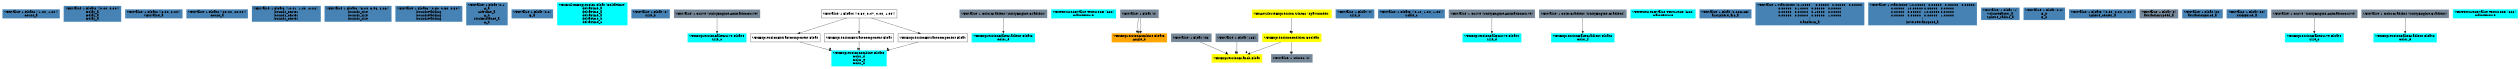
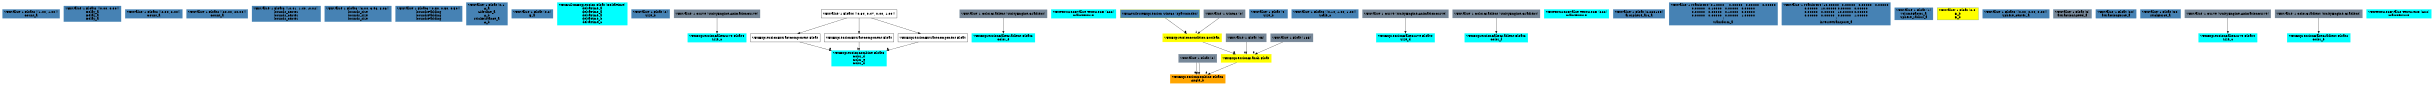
  digraph {
    node [color=steelblue shape=box style=filled]
    n1 [label="VFXValue`1 Float2 ((1.00, 1.00))\nCount_a"]
    n2 [label="VFXValue`1 Float2 ((0.00, 0.00))\nDelay_a\nDelay_a\nDelay_a"]
-   n3 [label="VFXValue`1 Float2 ((2.00, 2.00))\nVFXValue_a"]
+   n3 [label="VFXValue`1 Float2 ((2.00, 2.00))\nCount_a"]
    n4 [label="VFXValue`1 Float2 ((20.00, 20.00))\nCount_a"]
    n5 [label="VFXValue`1 Float3 ((-0.01, 1.40, -0.02))\nbounds_center\nbounds_center\nbounds_center"]
    n6 [label="VFXValue`1 Float3 ((3.00, 3.96, 3.06))\nbounds_size\nbounds_size\nbounds_size"]
    n7 [label="VFXValue`1 Float3 ((0.50, 0.50, 0.50))\nboundsPadding\nboundsPadding\nboundsPadding"]
    n8 [label="VFXValue`1 Float (0.1)\nA_a\nLifetime_a\nA_b\nstickDistance_a\nA_b"]
    n9 [label="VFXValue`1 Float (0.2)\nB_a"]
    n10 [color=cyan label="VFXBuiltInExpression Float (DeltaTime)\ndeltaTime_a\ndeltaTime_a\ndeltaTime_a\ndeltaTime_b\ndeltaTime_c"]
    n11 [label="VFXValue`1 Float (2)\nSize_b"]
    n12 [color=cyan label="VFXExpressionBakeCurve Float4\nSize_c"]
    n13 [color=lightslategray label="VFXValue`1 Curve (UnityEngine.AnimationCurve)"]
    n14 [color=cyan label="VFXExpressionCombine Float3\nColor_d\nColor_e\nColor_d"]
    n15 [label="VFXExpressionExtractComponent Float" color="" style=""]
    n16 [label="VFXValue`1 Float4 ((0.84, 0.47, 0.00, 1.00))" color="" style=""]
    n17 [label="VFXExpressionExtractComponent Float" color="" style=""]
    n18 [label="VFXExpressionExtractComponent Float" color="" style=""]
    n19 [color=cyan label="VFXExpressionBakeGradient Float2\nColor_e"]
    n20 [color=lightslategray label="VFXValue`1 ColorGradient (UnityEngine.Gradient)"]
    n21 [color=cyan label="VFXTexture2DValue Texture2D (622)\nmainTexture"]
    n22 [color=orange label="VFXExpressionCombine Float3\nAngle_b"]
    n23 [color=lightslategray label="VFXValue`1 Float (0)"]
    n24 [color=yellow label="VFXExpressionBranch Float"]
    n25 [color=yellow label="VFXExpressionCondition Boolean"]
-   n26 [color=yellow label="VFXAttributeExpression Uint32 (spawnIndex)"]
+   n26 [color=yellow label="VFXAttributeExpression Uint32 (spawnIndex)" fillcolor=steelblue]
    n27 [color=lightslategray label="VFXValue`1 Uint32 (0)"]
    n28 [color=lightslategray label="VFXValue`1 Float (45)"]
    n29 [color=lightslategray label="VFXValue`1 Float (135)"]
    n30 [label="VFXValue`1 Float (4)\nSize_b"]
    n31 [label="VFXValue`1 Float3 ((0.10, 1.00, 1.00))\nScale_c"]
    n32 [color=cyan label="VFXExpressionBakeCurve Float4\nSize_d"]
    n33 [color=lightslategray label="VFXValue`1 Curve (UnityEngine.AnimationCurve)"]
    n34 [color=cyan label="VFXExpressionBakeGradient Float2\nColor_f"]
    n35 [color=lightslategray label="VFXValue`1 ColorGradient (UnityEngine.Gradient)"]
    n36 [color=cyan label="VFXTexture2DValue Texture2D (622)\nmainTexture"]
    n37 [label="VFXValue`1 Float (6.283185)\narcSphere_arc_a"]
    n38 [label="VFXValue`1 Matrix4x4 (0.10000	0.00000	0.00000	0.00000\n0.00000	0.10000	0.00000	0.00000\n0.00000	0.00000	0.10000	0.00000\n0.00000	0.00000	0.00000	1.00000\n)\ntransform_a"]
    n39 [label="VFXValue`1 Matrix4x4 (10.00000	0.00000	0.00000	0.00000\n0.00000	10.00000	0.00000	0.00000\n0.00000	0.00000	10.00000	0.00000\n0.00000	0.00000	0.00000	1.00000\n)\ninverseTranspose_a"]
    n40 [label="VFXValue`1 Float (1)\nvolumeFactor_a\nSphere_radius_a"]
-   n41 [label="VFXValue`1 Float (0.4)\nB_b\nB_b"]
+   n41 [label="VFXValue`1 Float (0.4)\nB_b\nB_b" fillcolor=yellow]
    n42 [label="VFXValue`1 Float3 ((0.00, 0.00, 0.00))\nSphere_center_a"]
    n43 [fillcolor=lightslategray label="VFXValue`1 Float (5)\nattractionSpeed_a"]
    n44 [label="VFXValue`1 Float (20)\nattractionForce_a"]
    n45 [label="VFXValue`1 Float (50)\nstickForce_a"]
    n46 [color=cyan label="VFXExpressionBakeCurve Float4\nSize_c"]
    n47 [color=lightslategray label="VFXValue`1 Curve (UnityEngine.AnimationCurve)"]
    n48 [color=cyan label="VFXExpressionBakeGradient Float2\nColor_e"]
    n49 [color=lightslategray label="VFXValue`1 ColorGradient (UnityEngine.Gradient)"]
    n50 [color=cyan label="VFXTexture2DValue Texture2D (622)\nmainTexture"]
    n13 -> n12
    n15 -> n14 [headlabel=0]
    n16 -> n15
    n16 -> n17
    n16 -> n18
    n17 -> n14 [headlabel=1]
    n18 -> n14 [headlabel=2]
    n20 -> n19
    n23 -> n22 [headlabel=0]
    n23 -> n22 [headlabel=1]
+   n24 -> n22 [headlabel=2]
    n25 -> n24 [headlabel=0]
    n26 -> n25 [headlabel=0]
-   n25 -> n27 [headlabel=1]
+   n27 -> n25 [headlabel=1]
    n28 -> n24 [headlabel=1]
    n29 -> n24 [headlabel=2]
    n33 -> n32
    n35 -> n34
    n47 -> n46
    n49 -> n48
  }
